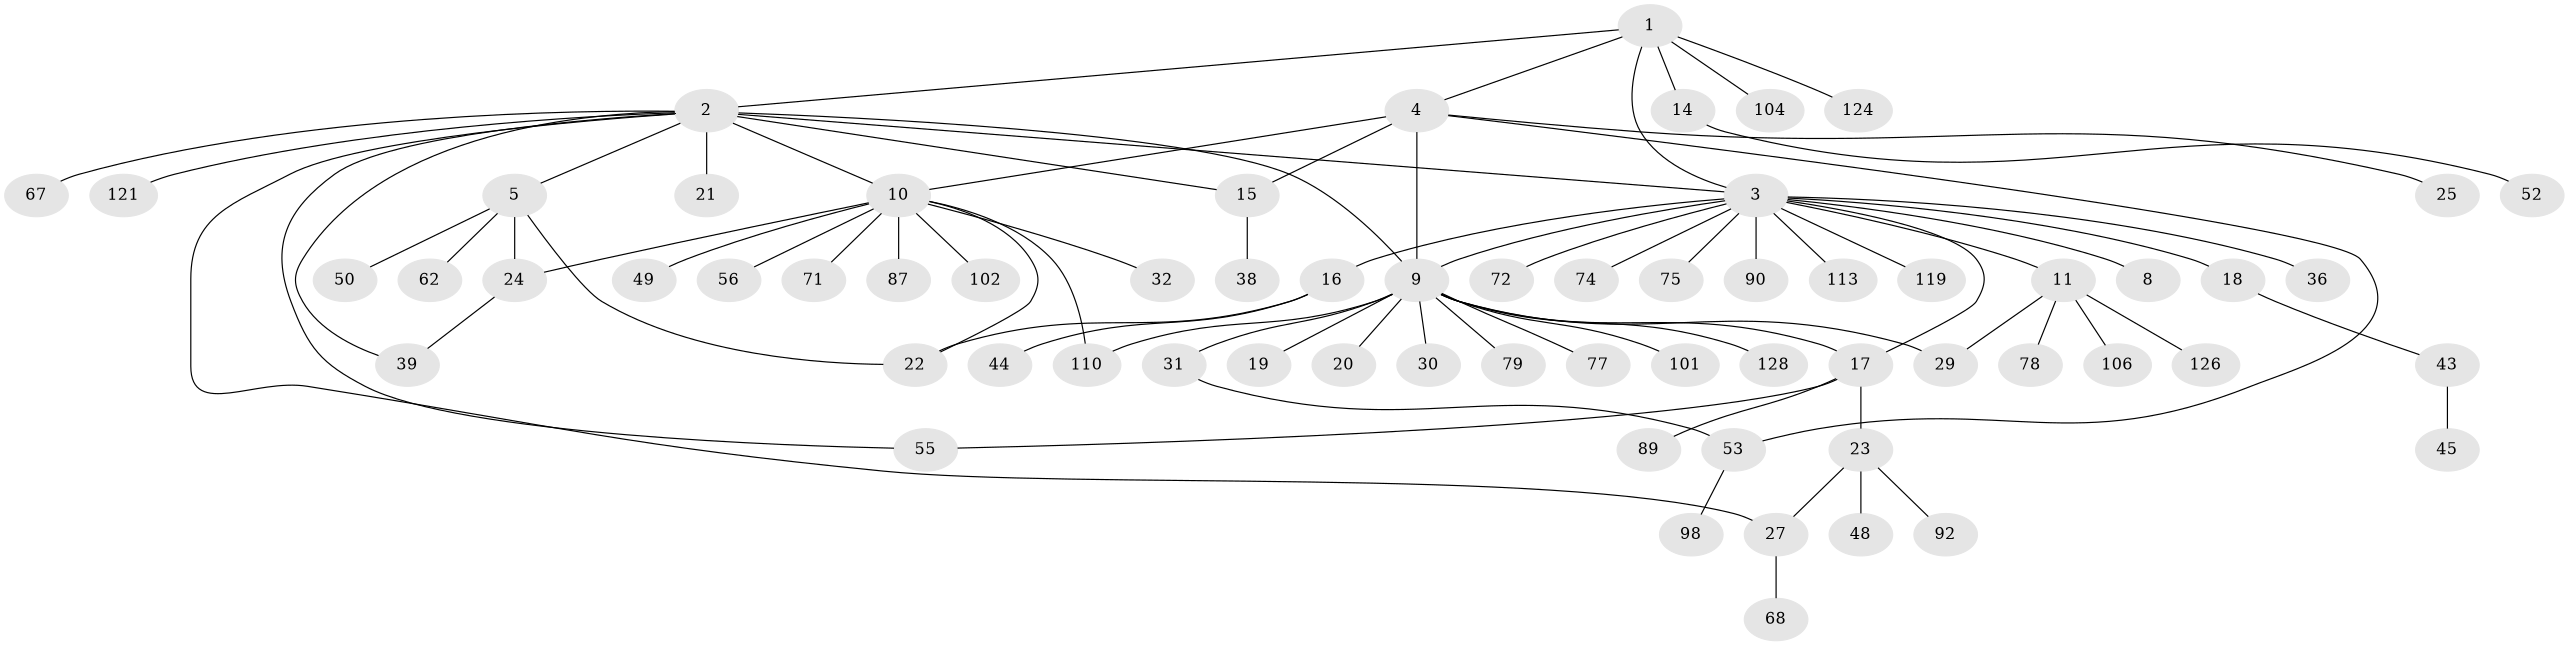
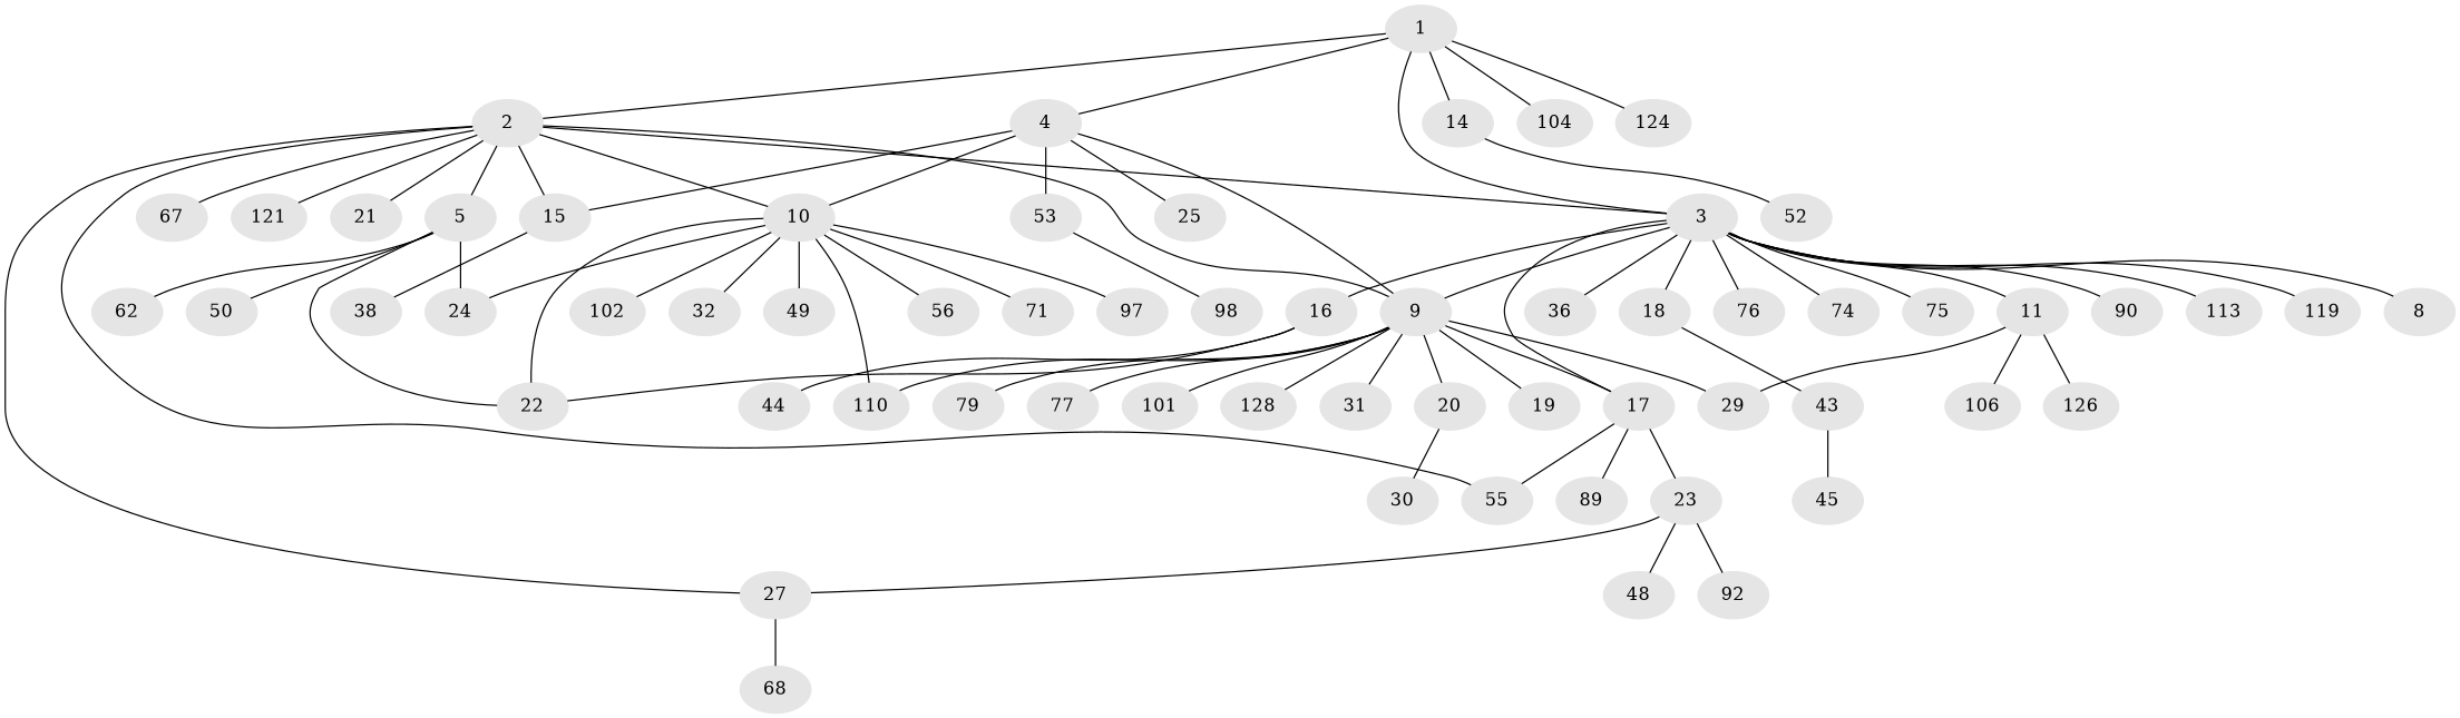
  graph {
    node [color=gray90 style=filled]
    2 [super="+26+66+60+6+76+83+85+88+109+95+111+129+79"]
    3
    5 [super="+54"]
    9 [super="+47+42+12+35"]
    10 [super="+13+40"]
    15
    21
    27 [super="+37"]
-   39 [super="+61+63+41"]
    55 [super="+94"]
    67
    121
    1
    4 [super="+58+57+73+28+7"]
    14 [super="+120"]
    104
    124
    8
    11
    16
    17 [super="+51+34"]
    18
    36 [super="+84+130+46"]
-   72
+   72 [label=76]
    74
    75 [super="+117"]
    90
    113
    119
    25
    53 [super="+64+96"]
    52
    89 [super="+99+112"]
    22 [super="+80+122"]
    24 [super="+69"]
    50
    62
    19
    20
    29
    30
    n42 [label=79]
    77
    101 [super="+115"]
    110
    128
    31 [super="+105+86"]
    32 [super="+82+59+33"]
    49
    56
    71
-   87
+   87 [label=97]
    102
    38
    68
-   78
    106
    126
    44
    23
    43 [super="+91+118+65"]
    98
    48
    92
    45
    2 -- 3
    2 -- 5
    2 -- 9
    2 -- 10 [weight=2]
    2 -- 15
    2 -- 21
    2 -- 27
-   2 -- 39
    2 -- 55
    2 -- 67
    2 -- 121
    3 -- 9
    3 -- 8
    3 -- 11
    3 -- 16
    3 -- 17
    3 -- 18
    3 -- 36
    3 -- 72
    3 -- 74
    3 -- 75
    3 -- 90
    3 -- 113
    3 -- 119
    5 -- 22
    5 -- 24
    5 -- 50
    5 -- 62
    9 -- 17
    9 -- 19
    9 -- 20
    9 -- 29
-   9 -- 30
+   20 -- 30
    9 -- n42
    9 -- 77
    9 -- 101
    9 -- 110
    9 -- 128
    9 -- 31
    10 -- 22
    10 -- 24
    10 -- 110
    10 -- 32
    10 -- 49
    10 -- 56
    10 -- 71
    10 -- 87
    10 -- 102
    15 -- 38
    27 -- 68
    1 -- 2
    1 -- 3
    1 -- 4
    1 -- 14
    1 -- 104
    1 -- 124
    4 -- 9
    4 -- 10 [weight=2]
    4 -- 15
    4 -- 25
    4 -- 53
    14 -- 52
    11 -- 29
-   11 -- 78
    11 -- 106
    11 -- 126
    16 -- 22
    16 -- 44
    17 -- 55
    17 -- 89
    17 -- 23
    18 -- 43
    53 -- 98
-   24 -- 39
-   31 -- 53
    23 -- 27
    23 -- 48
    23 -- 92
    43 -- 45
  }
